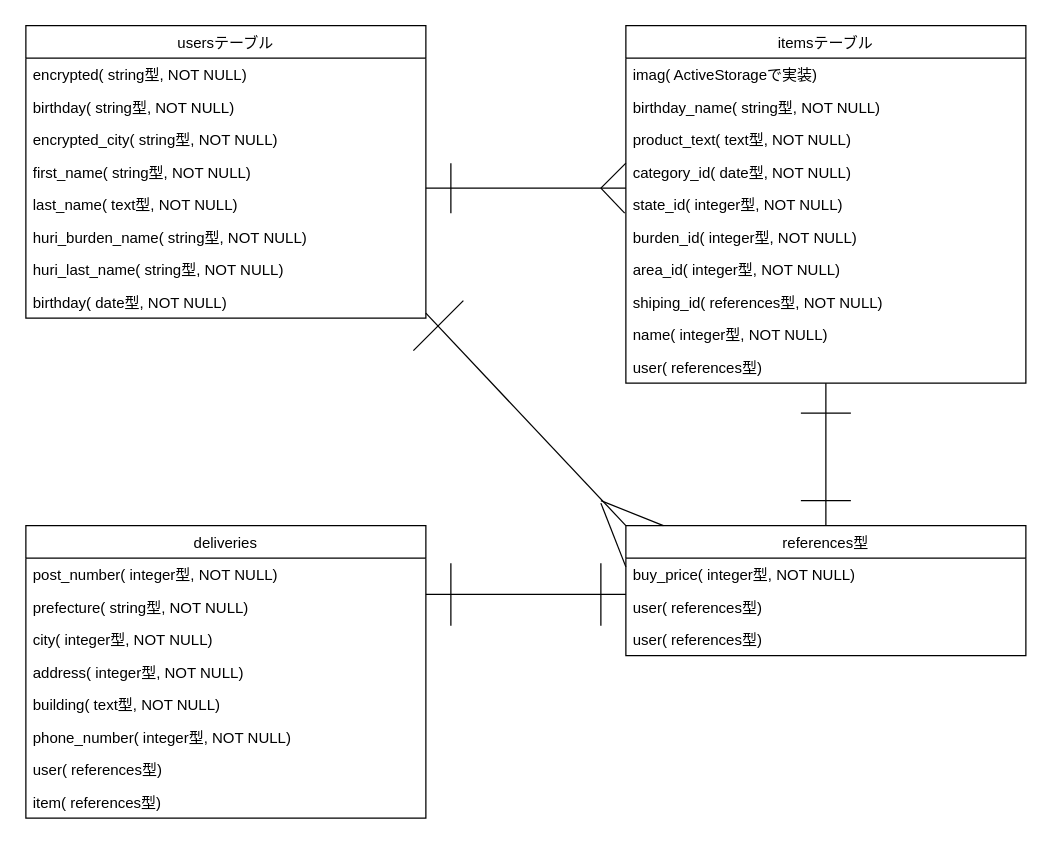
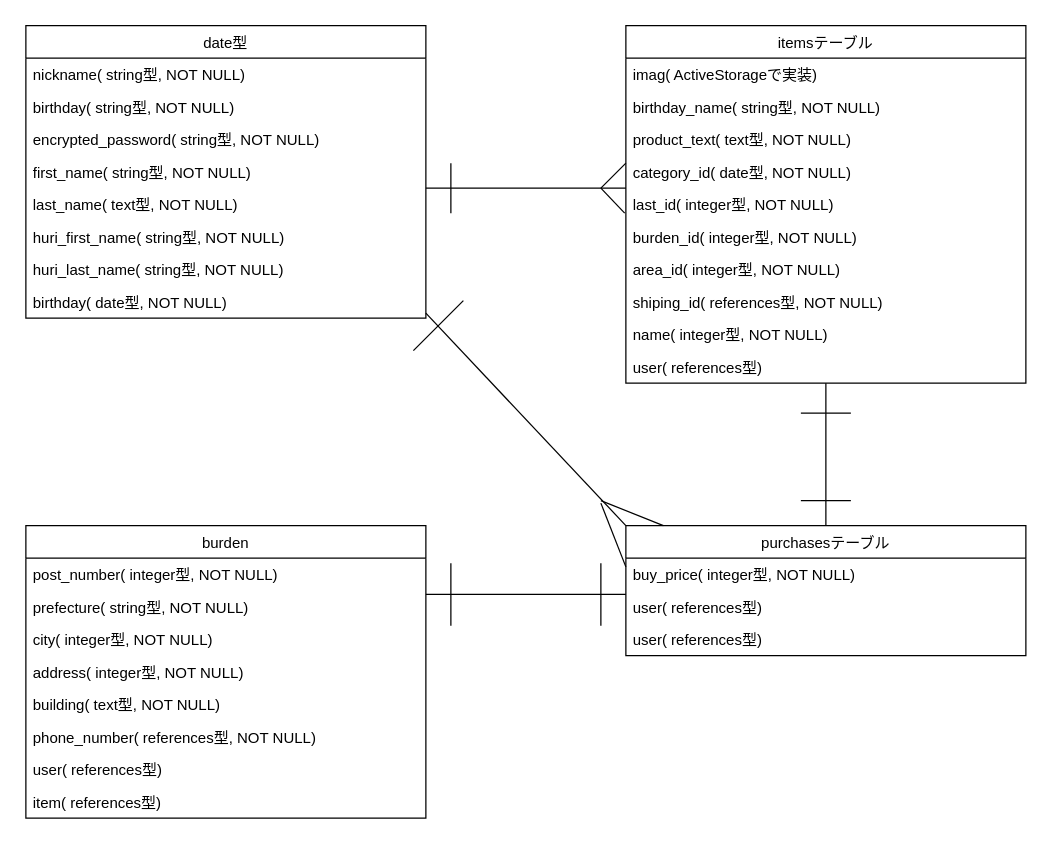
  <mxCell id="0" />
  <mxCell id="1" parent="0" />
  <mxCell id="2" value="itemsテーブル" style="swimlane;fontStyle=0;childLayout=stackLayout;horizontal=1;startSize=26;fillColor=none;horizontalStack=0;resizeParent=1;resizeParentMax=0;resizeLast=0;collapsible=1;marginBottom=0;" parent="1" vertex="1"><mxGeometry x="500" y="20" width="320" height="286" as="geometry" /></mxCell>
  <mxCell id="3" value="imag( ActiveStorageで実装)" style="text;strokeColor=none;fillColor=none;align=left;verticalAlign=top;spacingLeft=4;spacingRight=4;overflow=hidden;rotatable=0;points=[[0,0.5],[1,0.5]];portConstraint=eastwest;" parent="2" vertex="1"><mxGeometry y="26" width="320" height="26" as="geometry" /></mxCell>
  <mxCell id="4" value="birthday_name( string型, NOT NULL)" style="text;strokeColor=none;fillColor=none;align=left;verticalAlign=top;spacingLeft=4;spacingRight=4;overflow=hidden;rotatable=0;points=[[0,0.5],[1,0.5]];portConstraint=eastwest;" parent="2" vertex="1"><mxGeometry y="52" width="320" height="26" as="geometry" /></mxCell>
  <mxCell id="5" value="product_text( text型, NOT NULL)" style="text;strokeColor=none;fillColor=none;align=left;verticalAlign=top;spacingLeft=4;spacingRight=4;overflow=hidden;rotatable=0;points=[[0,0.5],[1,0.5]];portConstraint=eastwest;" parent="2" vertex="1"><mxGeometry y="78" width="320" height="26" as="geometry" /></mxCell>
  <mxCell id="6" value="category_id( date型, NOT NULL)" style="text;strokeColor=none;fillColor=none;align=left;verticalAlign=top;spacingLeft=4;spacingRight=4;overflow=hidden;rotatable=0;points=[[0,0.5],[1,0.5]];portConstraint=eastwest;" parent="2" vertex="1"><mxGeometry y="104" width="320" height="26" as="geometry" /></mxCell>
- <mxCell id="7" value="state_id( integer型, NOT NULL)" style="text;strokeColor=none;fillColor=none;align=left;verticalAlign=top;spacingLeft=4;spacingRight=4;overflow=hidden;rotatable=0;points=[[0,0.5],[1,0.5]];portConstraint=eastwest;" parent="2" vertex="1"><mxGeometry y="130" width="320" height="26" as="geometry" /></mxCell>
+ <mxCell id="7" value="last_id( integer型, NOT NULL)" style="text;strokeColor=none;fillColor=none;align=left;verticalAlign=top;spacingLeft=4;spacingRight=4;overflow=hidden;rotatable=0;points=[[0,0.5],[1,0.5]];portConstraint=eastwest;" parent="2" vertex="1"><mxGeometry y="130" width="320" height="26" as="geometry" /></mxCell>
  <mxCell id="8" value="burden_id( integer型, NOT NULL)" style="text;strokeColor=none;fillColor=none;align=left;verticalAlign=top;spacingLeft=4;spacingRight=4;overflow=hidden;rotatable=0;points=[[0,0.5],[1,0.5]];portConstraint=eastwest;" parent="2" vertex="1"><mxGeometry y="156" width="320" height="26" as="geometry" /></mxCell>
  <mxCell id="9" value="area_id( integer型, NOT NULL)" style="text;strokeColor=none;fillColor=none;align=left;verticalAlign=top;spacingLeft=4;spacingRight=4;overflow=hidden;rotatable=0;points=[[0,0.5],[1,0.5]];portConstraint=eastwest;" parent="2" vertex="1"><mxGeometry y="182" width="320" height="26" as="geometry" /></mxCell>
  <mxCell id="10" value="shiping_id( references型, NOT NULL)" style="text;strokeColor=none;fillColor=none;align=left;verticalAlign=top;spacingLeft=4;spacingRight=4;overflow=hidden;rotatable=0;points=[[0,0.5],[1,0.5]];portConstraint=eastwest;" parent="2" vertex="1"><mxGeometry y="208" width="320" height="26" as="geometry" /></mxCell>
  <mxCell id="11" value="name( integer型, NOT NULL)" style="text;strokeColor=none;fillColor=none;align=left;verticalAlign=top;spacingLeft=4;spacingRight=4;overflow=hidden;rotatable=0;points=[[0,0.5],[1,0.5]];portConstraint=eastwest;" parent="2" vertex="1"><mxGeometry y="234" width="320" height="26" as="geometry" /></mxCell>
  <mxCell id="12" value="user( references型)" style="text;strokeColor=none;fillColor=none;align=left;verticalAlign=top;spacingLeft=4;spacingRight=4;overflow=hidden;rotatable=0;points=[[0,0.5],[1,0.5]];portConstraint=eastwest;" parent="2" vertex="1"><mxGeometry y="260" width="320" height="26" as="geometry" /></mxCell>
- <mxCell id="13" value="usersテーブル" style="swimlane;fontStyle=0;childLayout=stackLayout;horizontal=1;startSize=26;fillColor=none;horizontalStack=0;resizeParent=1;resizeParentMax=0;resizeLast=0;collapsible=1;marginBottom=0;" parent="1" vertex="1"><mxGeometry x="20" y="20" width="320" height="234" as="geometry" /></mxCell>
- <mxCell id="14" value="encrypted( string型, NOT NULL)" style="text;strokeColor=none;fillColor=none;align=left;verticalAlign=top;spacingLeft=4;spacingRight=4;overflow=hidden;rotatable=0;points=[[0,0.5],[1,0.5]];portConstraint=eastwest;" parent="13" vertex="1"><mxGeometry y="26" width="320" height="26" as="geometry" /></mxCell>
+ <mxCell id="13" value="date型" style="swimlane;fontStyle=0;childLayout=stackLayout;horizontal=1;startSize=26;fillColor=none;horizontalStack=0;resizeParent=1;resizeParentMax=0;resizeLast=0;collapsible=1;marginBottom=0;" parent="1" vertex="1"><mxGeometry x="20" y="20" width="320" height="234" as="geometry" /></mxCell>
+ <mxCell id="14" value="nickname( string型, NOT NULL)" style="text;strokeColor=none;fillColor=none;align=left;verticalAlign=top;spacingLeft=4;spacingRight=4;overflow=hidden;rotatable=0;points=[[0,0.5],[1,0.5]];portConstraint=eastwest;" parent="13" vertex="1"><mxGeometry y="26" width="320" height="26" as="geometry" /></mxCell>
  <mxCell id="15" value="birthday( string型, NOT NULL)" style="text;strokeColor=none;fillColor=none;align=left;verticalAlign=top;spacingLeft=4;spacingRight=4;overflow=hidden;rotatable=0;points=[[0,0.5],[1,0.5]];portConstraint=eastwest;" parent="13" vertex="1"><mxGeometry y="52" width="320" height="26" as="geometry" /></mxCell>
- <mxCell id="16" value="encrypted_city( string型, NOT NULL)" style="text;strokeColor=none;fillColor=none;align=left;verticalAlign=top;spacingLeft=4;spacingRight=4;overflow=hidden;rotatable=0;points=[[0,0.5],[1,0.5]];portConstraint=eastwest;" parent="13" vertex="1"><mxGeometry y="78" width="320" height="26" as="geometry" /></mxCell>
+ <mxCell id="16" value="encrypted_password( string型, NOT NULL)" style="text;strokeColor=none;fillColor=none;align=left;verticalAlign=top;spacingLeft=4;spacingRight=4;overflow=hidden;rotatable=0;points=[[0,0.5],[1,0.5]];portConstraint=eastwest;" parent="13" vertex="1"><mxGeometry y="78" width="320" height="26" as="geometry" /></mxCell>
  <mxCell id="17" value="first_name( string型, NOT NULL)" style="text;strokeColor=none;fillColor=none;align=left;verticalAlign=top;spacingLeft=4;spacingRight=4;overflow=hidden;rotatable=0;points=[[0,0.5],[1,0.5]];portConstraint=eastwest;" parent="13" vertex="1"><mxGeometry y="104" width="320" height="26" as="geometry" /></mxCell>
  <mxCell id="18" value="last_name( text型, NOT NULL)" style="text;strokeColor=none;fillColor=none;align=left;verticalAlign=top;spacingLeft=4;spacingRight=4;overflow=hidden;rotatable=0;points=[[0,0.5],[1,0.5]];portConstraint=eastwest;" parent="13" vertex="1"><mxGeometry y="130" width="320" height="26" as="geometry" /></mxCell>
  <mxCell id="19" value="" style="endArrow=none;html=1;" parent="13" edge="1"><mxGeometry width="50" height="50" relative="1" as="geometry"><mxPoint x="340" y="150" as="sourcePoint" /><mxPoint x="340" y="110" as="targetPoint" /></mxGeometry></mxCell>
- <mxCell id="20" value="huri_burden_name( string型, NOT NULL)" style="text;strokeColor=none;fillColor=none;align=left;verticalAlign=top;spacingLeft=4;spacingRight=4;overflow=hidden;rotatable=0;points=[[0,0.5],[1,0.5]];portConstraint=eastwest;" vertex="1" parent="13"><mxGeometry y="156" width="320" height="26" as="geometry" /></mxCell>
+ <mxCell id="20" value="huri_first_name( string型, NOT NULL)" style="text;strokeColor=none;fillColor=none;align=left;verticalAlign=top;spacingLeft=4;spacingRight=4;overflow=hidden;rotatable=0;points=[[0,0.5],[1,0.5]];portConstraint=eastwest;" vertex="1" parent="13"><mxGeometry y="156" width="320" height="26" as="geometry" /></mxCell>
  <mxCell id="21" value="huri_last_name( string型, NOT NULL)" style="text;strokeColor=none;fillColor=none;align=left;verticalAlign=top;spacingLeft=4;spacingRight=4;overflow=hidden;rotatable=0;points=[[0,0.5],[1,0.5]];portConstraint=eastwest;" vertex="1" parent="13"><mxGeometry y="182" width="320" height="26" as="geometry" /></mxCell>
  <mxCell id="22" value="birthday( date型, NOT NULL)" style="text;strokeColor=none;fillColor=none;align=left;verticalAlign=top;spacingLeft=4;spacingRight=4;overflow=hidden;rotatable=0;points=[[0,0.5],[1,0.5]];portConstraint=eastwest;" parent="13" vertex="1"><mxGeometry y="208" width="320" height="26" as="geometry" /></mxCell>
- <mxCell id="23" value="references型" style="swimlane;fontStyle=0;childLayout=stackLayout;horizontal=1;startSize=26;fillColor=none;horizontalStack=0;resizeParent=1;resizeParentMax=0;resizeLast=0;collapsible=1;marginBottom=0;" parent="1" vertex="1"><mxGeometry x="500" y="420" width="320" height="104" as="geometry" /></mxCell>
+ <mxCell id="23" value="purchasesテーブル" style="swimlane;fontStyle=0;childLayout=stackLayout;horizontal=1;startSize=26;fillColor=none;horizontalStack=0;resizeParent=1;resizeParentMax=0;resizeLast=0;collapsible=1;marginBottom=0;" parent="1" vertex="1"><mxGeometry x="500" y="420" width="320" height="104" as="geometry" /></mxCell>
  <mxCell id="24" value="" style="endArrow=none;html=1;exitX=0;exitY=0.269;exitDx=0;exitDy=0;exitPerimeter=0;" edge="1" parent="23" source="25"><mxGeometry width="50" height="50" relative="1" as="geometry"><mxPoint x="10" y="52" as="sourcePoint" /><mxPoint x="-20" y="-18" as="targetPoint" /></mxGeometry></mxCell>
  <mxCell id="25" value="buy_price( integer型, NOT NULL)" style="text;strokeColor=none;fillColor=none;align=left;verticalAlign=top;spacingLeft=4;spacingRight=4;overflow=hidden;rotatable=0;points=[[0,0.5],[1,0.5]];portConstraint=eastwest;" vertex="1" parent="23"><mxGeometry y="26" width="320" height="26" as="geometry" /></mxCell>
  <mxCell id="26" value="user( references型)" style="text;strokeColor=none;fillColor=none;align=left;verticalAlign=top;spacingLeft=4;spacingRight=4;overflow=hidden;rotatable=0;points=[[0,0.5],[1,0.5]];portConstraint=eastwest;" parent="23" vertex="1"><mxGeometry y="52" width="320" height="26" as="geometry" /></mxCell>
  <mxCell id="27" value="user( references型)" style="text;strokeColor=none;fillColor=none;align=left;verticalAlign=top;spacingLeft=4;spacingRight=4;overflow=hidden;rotatable=0;points=[[0,0.5],[1,0.5]];portConstraint=eastwest;" vertex="1" parent="23"><mxGeometry y="78" width="320" height="26" as="geometry" /></mxCell>
  <mxCell id="28" value="" style="endArrow=none;html=1;" parent="1" edge="1"><mxGeometry width="50" height="50" relative="1" as="geometry"><mxPoint x="480" y="400" as="sourcePoint" /><mxPoint x="530" y="420" as="targetPoint" /></mxGeometry></mxCell>
  <mxCell id="29" value="" style="endArrow=none;html=1;" parent="1" edge="1"><mxGeometry width="50" height="50" relative="1" as="geometry"><mxPoint x="660" y="420" as="sourcePoint" /><mxPoint x="660" y="306" as="targetPoint" /></mxGeometry></mxCell>
  <mxCell id="30" value="" style="endArrow=none;html=1;" parent="1" edge="1"><mxGeometry width="50" height="50" relative="1" as="geometry"><mxPoint x="640" y="330" as="sourcePoint" /><mxPoint x="680" y="330" as="targetPoint" /></mxGeometry></mxCell>
  <mxCell id="31" value="" style="endArrow=none;html=1;exitX=0;exitY=0;exitDx=0;exitDy=0;" parent="1" edge="1" source="23"><mxGeometry width="50" height="50" relative="1" as="geometry"><mxPoint x="180" y="500" as="sourcePoint" /><mxPoint x="340" y="250" as="targetPoint" /></mxGeometry></mxCell>
  <mxCell id="32" value="" style="endArrow=none;html=1;" parent="1" edge="1"><mxGeometry width="50" height="50" relative="1" as="geometry"><mxPoint x="330" y="280" as="sourcePoint" /><mxPoint x="370" y="240" as="targetPoint" /><Array as="points" /></mxGeometry></mxCell>
  <mxCell id="33" value="" style="endArrow=none;html=1;" parent="1" edge="1"><mxGeometry width="50" height="50" relative="1" as="geometry"><mxPoint x="340" y="150" as="sourcePoint" /><mxPoint x="500" y="150" as="targetPoint" /></mxGeometry></mxCell>
  <mxCell id="34" value="" style="endArrow=none;html=1;" edge="1" parent="1"><mxGeometry width="50" height="50" relative="1" as="geometry"><mxPoint x="640" y="400" as="sourcePoint" /><mxPoint x="680" y="400" as="targetPoint" /></mxGeometry></mxCell>
- <mxCell id="35" value="deliveries" style="swimlane;fontStyle=0;childLayout=stackLayout;horizontal=1;startSize=26;fillColor=none;horizontalStack=0;resizeParent=1;resizeParentMax=0;resizeLast=0;collapsible=1;marginBottom=0;" vertex="1" parent="1"><mxGeometry x="20" y="420" width="320" height="234" as="geometry" /></mxCell>
+ <mxCell id="35" value="burden" style="swimlane;fontStyle=0;childLayout=stackLayout;horizontal=1;startSize=26;fillColor=none;horizontalStack=0;resizeParent=1;resizeParentMax=0;resizeLast=0;collapsible=1;marginBottom=0;" vertex="1" parent="1"><mxGeometry x="20" y="420" width="320" height="234" as="geometry" /></mxCell>
  <mxCell id="36" value="post_number( integer型, NOT NULL)" style="text;strokeColor=none;fillColor=none;align=left;verticalAlign=top;spacingLeft=4;spacingRight=4;overflow=hidden;rotatable=0;points=[[0,0.5],[1,0.5]];portConstraint=eastwest;" parent="35" vertex="1"><mxGeometry y="26" width="320" height="26" as="geometry" /></mxCell>
  <mxCell id="37" value="prefecture( string型, NOT NULL)" style="text;strokeColor=none;fillColor=none;align=left;verticalAlign=top;spacingLeft=4;spacingRight=4;overflow=hidden;rotatable=0;points=[[0,0.5],[1,0.5]];portConstraint=eastwest;" parent="35" vertex="1"><mxGeometry y="52" width="320" height="26" as="geometry" /></mxCell>
  <mxCell id="38" value="city( integer型, NOT NULL)" style="text;strokeColor=none;fillColor=none;align=left;verticalAlign=top;spacingLeft=4;spacingRight=4;overflow=hidden;rotatable=0;points=[[0,0.5],[1,0.5]];portConstraint=eastwest;" parent="35" vertex="1"><mxGeometry y="78" width="320" height="26" as="geometry" /></mxCell>
  <mxCell id="39" value="address( integer型, NOT NULL)" style="text;strokeColor=none;fillColor=none;align=left;verticalAlign=top;spacingLeft=4;spacingRight=4;overflow=hidden;rotatable=0;points=[[0,0.5],[1,0.5]];portConstraint=eastwest;" parent="35" vertex="1"><mxGeometry y="104" width="320" height="26" as="geometry" /></mxCell>
  <mxCell id="40" value="building( text型, NOT NULL)" style="text;strokeColor=none;fillColor=none;align=left;verticalAlign=top;spacingLeft=4;spacingRight=4;overflow=hidden;rotatable=0;points=[[0,0.5],[1,0.5]];portConstraint=eastwest;" parent="35" vertex="1"><mxGeometry y="130" width="320" height="26" as="geometry" /></mxCell>
- <mxCell id="41" value="phone_number( integer型, NOT NULL)" style="text;strokeColor=none;fillColor=none;align=left;verticalAlign=top;spacingLeft=4;spacingRight=4;overflow=hidden;rotatable=0;points=[[0,0.5],[1,0.5]];portConstraint=eastwest;" parent="35" vertex="1"><mxGeometry y="156" width="320" height="26" as="geometry" /></mxCell>
+ <mxCell id="41" value="phone_number( references型, NOT NULL)" style="text;strokeColor=none;fillColor=none;align=left;verticalAlign=top;spacingLeft=4;spacingRight=4;overflow=hidden;rotatable=0;points=[[0,0.5],[1,0.5]];portConstraint=eastwest;" parent="35" vertex="1"><mxGeometry y="156" width="320" height="26" as="geometry" /></mxCell>
  <mxCell id="42" value="user( references型)" style="text;strokeColor=none;fillColor=none;align=left;verticalAlign=top;spacingLeft=4;spacingRight=4;overflow=hidden;rotatable=0;points=[[0,0.5],[1,0.5]];portConstraint=eastwest;" vertex="1" parent="35"><mxGeometry y="182" width="320" height="26" as="geometry" /></mxCell>
  <mxCell id="43" value="item( references型)" style="text;strokeColor=none;fillColor=none;align=left;verticalAlign=top;spacingLeft=4;spacingRight=4;overflow=hidden;rotatable=0;points=[[0,0.5],[1,0.5]];portConstraint=eastwest;" parent="35" vertex="1"><mxGeometry y="208" width="320" height="26" as="geometry" /></mxCell>
  <mxCell id="44" value="" style="endArrow=none;html=1;entryX=0;entryY=0.115;entryDx=0;entryDy=0;entryPerimeter=0;" edge="1" parent="1" target="26"><mxGeometry width="50" height="50" relative="1" as="geometry"><mxPoint x="340" y="475" as="sourcePoint" /><mxPoint x="390" y="450" as="targetPoint" /><Array as="points"><mxPoint x="440" y="475" /></Array></mxGeometry></mxCell>
  <mxCell id="45" value="" style="endArrow=none;html=1;" edge="1" parent="1"><mxGeometry width="50" height="50" relative="1" as="geometry"><mxPoint x="480" y="500" as="sourcePoint" /><mxPoint x="480" y="450" as="targetPoint" /></mxGeometry></mxCell>
  <mxCell id="46" value="" style="endArrow=none;html=1;exitX=-0.003;exitY=0.769;exitDx=0;exitDy=0;exitPerimeter=0;" edge="1" parent="1" source="7"><mxGeometry width="50" height="50" relative="1" as="geometry"><mxPoint x="430" y="200" as="sourcePoint" /><mxPoint x="480" y="150" as="targetPoint" /></mxGeometry></mxCell>
  <mxCell id="47" value="" style="endArrow=none;html=1;" edge="1" parent="1"><mxGeometry width="50" height="50" relative="1" as="geometry"><mxPoint x="480" y="150" as="sourcePoint" /><mxPoint x="500" y="130" as="targetPoint" /></mxGeometry></mxCell>
  <mxCell id="48" value="" style="endArrow=none;html=1;" edge="1" parent="1"><mxGeometry width="50" height="50" relative="1" as="geometry"><mxPoint x="360" y="450" as="sourcePoint" /><mxPoint x="360" y="500" as="targetPoint" /></mxGeometry></mxCell>
